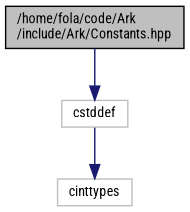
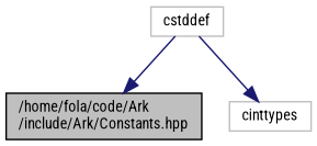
  digraph {
    fontname="Roboto Condensed"
    node [color=grey75 fillcolor=white fontname="Roboto Condensed" fontsize=10 shape=record style=filled]
    edge [color=midnightblue fontname="Roboto Condensed" fontsize=10 labelfontname=Helvetica labelfontsize=10 style=solid]
    n1 [color=black fillcolor=grey75 fontcolor=black height=0.2 label="/home/fola/code/Ark\l/include/Ark/Constants.hpp" width=0.4]
    n2 [height=0.2 label=cstddef width=0.4]
    n3 [height=0.2 label=cinttypes width=0.4]
-   n1 -> n2
+   n2 -> n1
    n2 -> n3
  }
